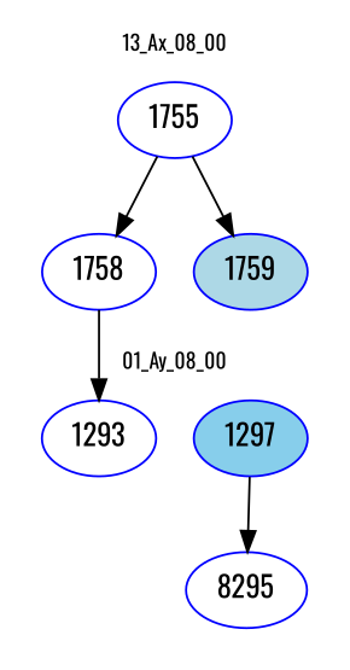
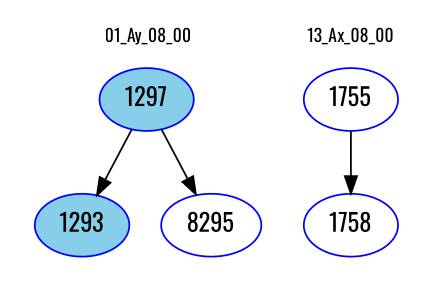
  digraph {
    fontname=Oswald
    node [color=blue fillcolor=white fontname=Oswald style=filled]
    edge [color=black fontname=Oswald]
    n1 [fillcolor=skyblue label=1297]
-   n2 [label=1293]
+   n2 [fillcolor=skyblue label=1293]
    n3 [label=8295]
    n4 [label=1755]
    n5 [label=1758]
-   n6 [fillcolor=lightblue label=1759]
    subgraph cluster_1 {
      color=white
      fontsize=10
      label="01_Ay_08_00"
      n1
      n2
      n3
    }
    subgraph cluster_2 {
      color=white
      fontsize=10
      label="13_Ax_08_00"
      n4
      n5
-     n6
    }
-   n5 -> n2
+   n1 -> n2
    n1 -> n3
    n4 -> n5
-   n4 -> n6
  }
